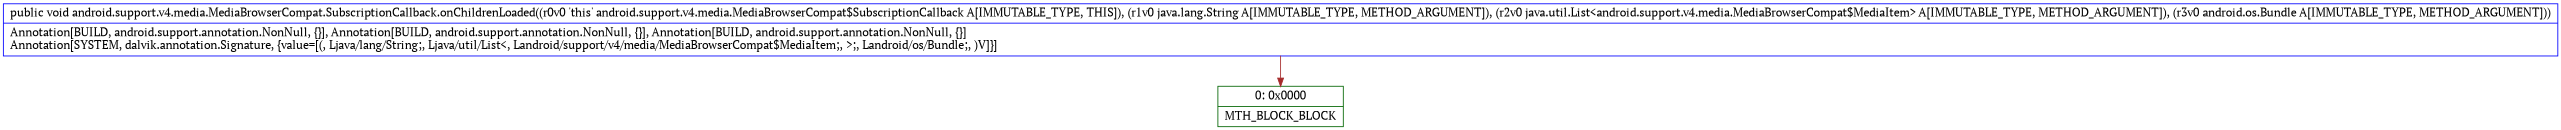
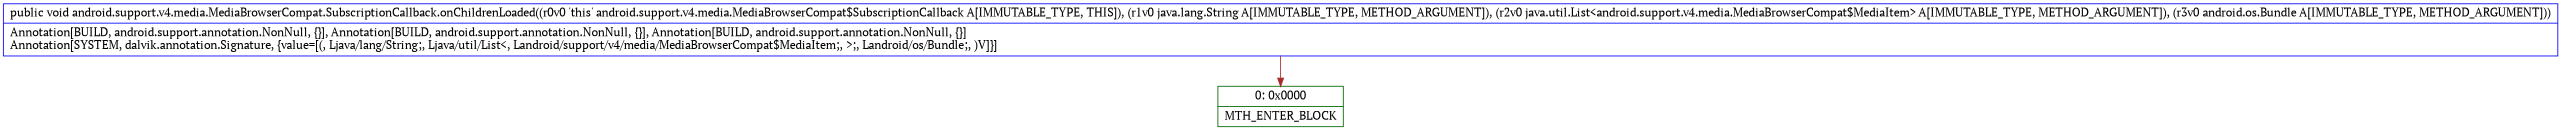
  digraph {
    fontname="PT Serif"
    node [shape=record fontname="PT Serif"]
-   n1 [color=darkgreen label="{0\:\ 0x0000|MTH_BLOCK_BLOCK\l}"]
+   n1 [color=darkgreen label="{0\:\ 0x0000|MTH_ENTER_BLOCK\l}"]
    n2 [label="{public void android.support.v4.media.MediaBrowserCompat.SubscriptionCallback.onChildrenLoaded((r0v0 'this' android.support.v4.media.MediaBrowserCompat$SubscriptionCallback A[IMMUTABLE_TYPE, THIS]), (r1v0 java.lang.String A[IMMUTABLE_TYPE, METHOD_ARGUMENT]), (r2v0 java.util.List\<android.support.v4.media.MediaBrowserCompat$MediaItem\> A[IMMUTABLE_TYPE, METHOD_ARGUMENT]), (r3v0 android.os.Bundle A[IMMUTABLE_TYPE, METHOD_ARGUMENT]))  | Annotation[BUILD, android.support.annotation.NonNull, \{\}], Annotation[BUILD, android.support.annotation.NonNull, \{\}], Annotation[BUILD, android.support.annotation.NonNull, \{\}]\lAnnotation[SYSTEM, dalvik.annotation.Signature, \{value=[(, Ljava\/lang\/String;, Ljava\/util\/List\<, Landroid\/support\/v4\/media\/MediaBrowserCompat$MediaItem;, \>;, Landroid\/os\/Bundle;, )V]\}]\l}" color=blue]
    subgraph cluster_1 {
      label="R(0)"
    }
    n2 -> n1 [color=brown fontname="PT Serif"]
  }
